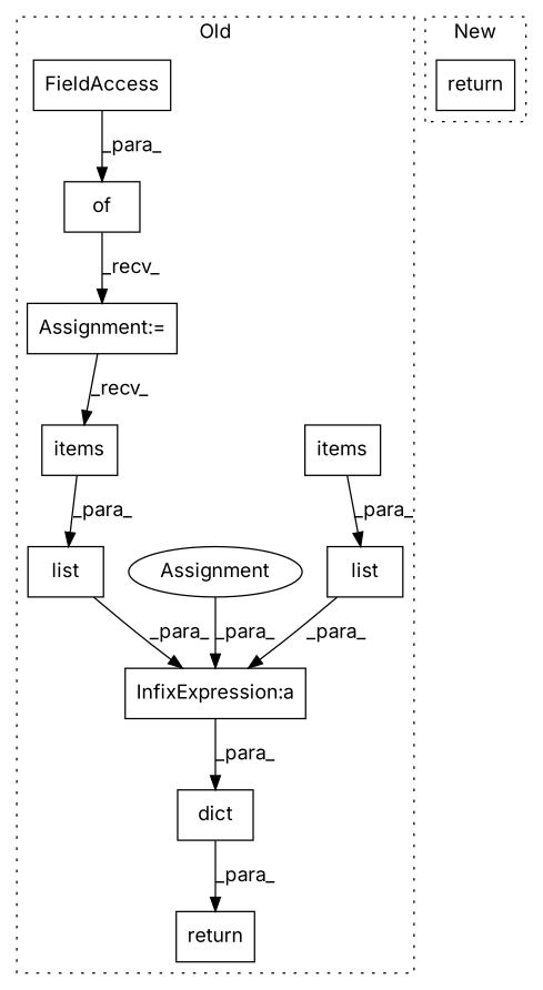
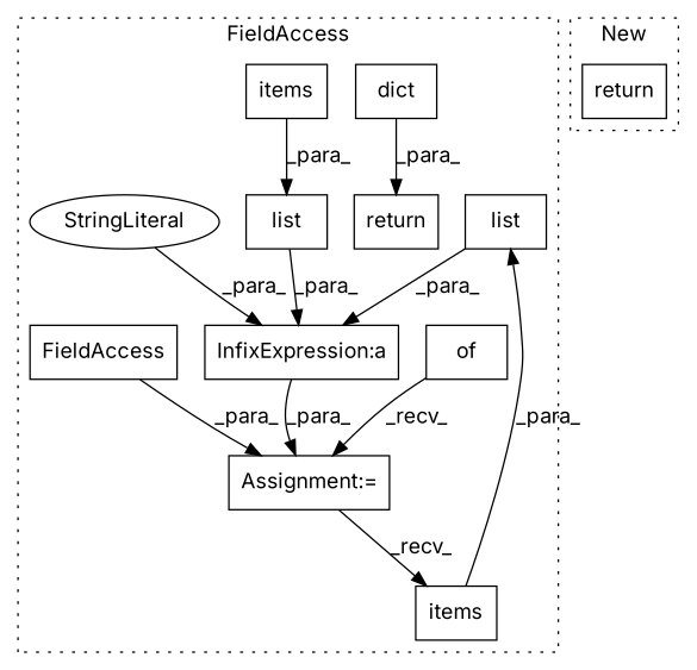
  digraph {
    fontname=Inter
    node [a=32 fontname=Inter l=7 shape=box]
    edge [fontname=Inter]
    n1 [l="5,1" label=list s="40816,40835"]
    n2 [a=41 label=return s=40776]
    n3 [l="5,1" label=list s="40788,40812"]
    n4 [l="5,1" label=dict s="40783,40836"]
    n5 [a=27 l=3 label="InfixExpression:a" s=40813]
    n6 [label=items s=40805]
    n7 [l="3,1" label=of s="40689,40716"]
-   n8 [a=45 l=10 label=Assignment s=40692 shape=ellipse]
+   n8 [a=45 l=10 label=StringLiteral s=40692 shape=ellipse]
    n9 [label=items s=40828]
    n10 [a=22 l=13 label=FieldAccess s=40703]
    n11 [a=7 l=1 label="Assignment:=" s=40684]
    n12 [a=41 label=return s=42569]
    subgraph cluster_1 {
-     label=Old
+     label=FieldAccess
      style=dotted
      n1
      n2
      n3
      n4
      n5
      n6
      n7
      n8
      n9
      n10
      n11
    }
    subgraph cluster_2 {
      label=New
      style=dotted
      n12
    }
    n1 -> n5 [label=_para_]
    n3 -> n5 [label=_para_]
    n4 -> n2 [label=_para_]
-   n5 -> n4 [label=_para_]
+   n5 -> n11 [label=_para_]
    n6 -> n3 [label=_para_]
    n7 -> n11 [label=_recv_]
    n8 -> n5 [label=_para_]
    n9 -> n1 [label=_para_]
-   n10 -> n7 [label=_para_]
+   n10 -> n11 [label=_para_]
    n11 -> n9 [label=_recv_]
  }
